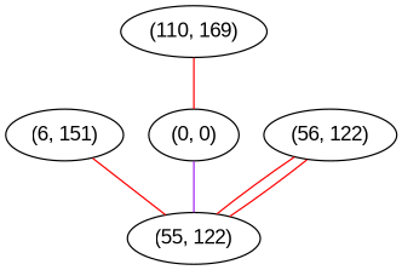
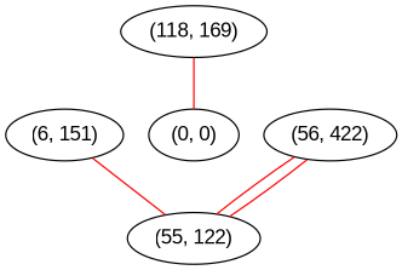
  graph {
    fontname="Liberation Sans"
    node [fontname="Liberation Sans"]
    edge [color=red fontname="Liberation Sans" weight=1]
    n1 [label="(6, 151)"]
    "(55, 122)"
-   "(118, 169)" [label="(110, 169)"]
+   "(118, 169)"
    "(0, 0)"
-   "(56, 122)"
+   "(56, 122)" [label="(56, 422)"]
    n1 -- "(55, 122)"
    "(118, 169)" -- "(0, 0)"
-   "(0, 0)" -- "(55, 122)" [color=purple weight=4]
    "(56, 122)" -- "(55, 122)"
    "(56, 122)" -- "(55, 122)"
  }
